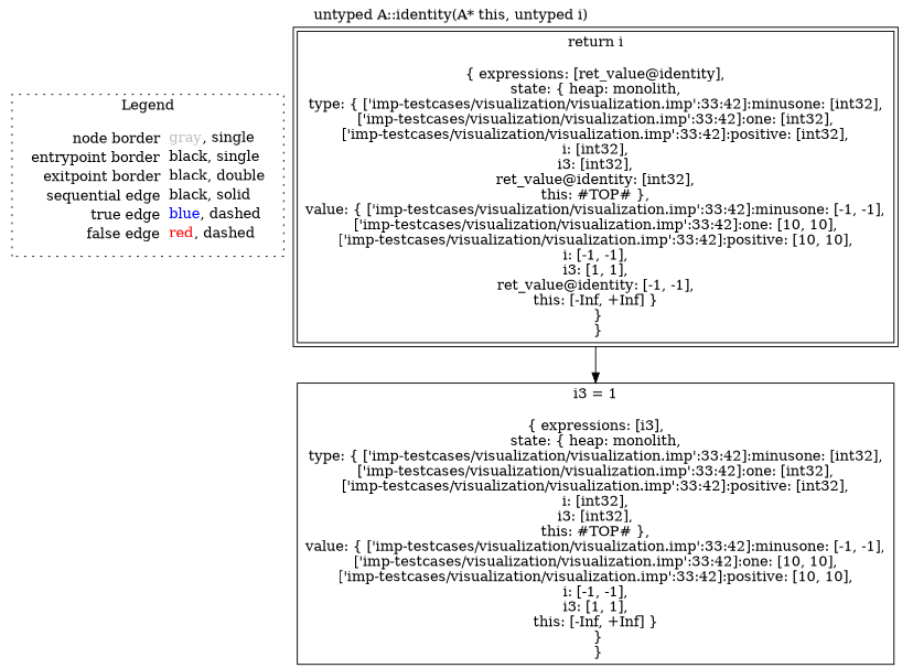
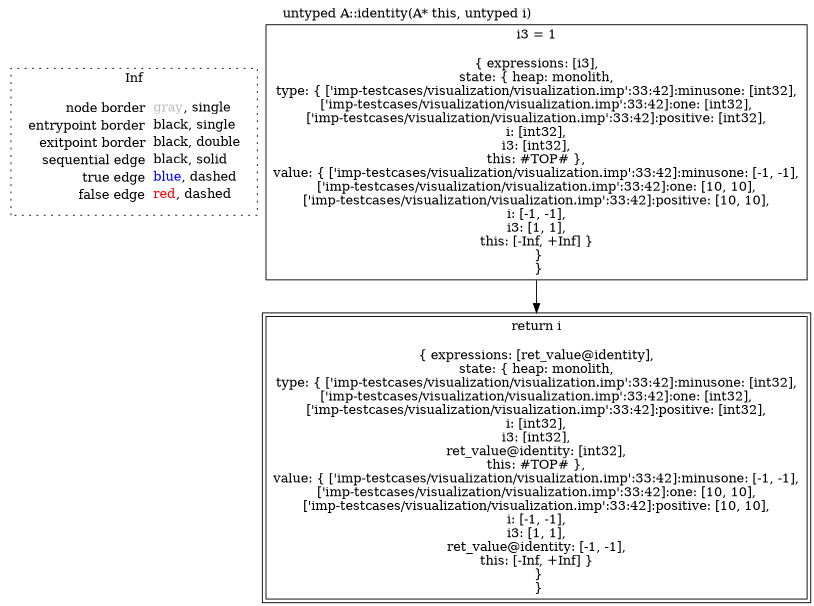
  digraph {
    label="untyped A::identity(A* this, untyped i)"
    labelloc=t
    node [shape=rect color=black]
    n1 [label=<<table border="0" cellpadding="2" cellspacing="0" cellborder="0"><tr><td align="right">node border&nbsp;</td><td align="left"><font color="gray">gray</font>, single</td></tr><tr><td align="right">entrypoint border&nbsp;</td><td align="left"><font color="black">black</font>, single</td></tr><tr><td align="right">exitpoint border&nbsp;</td><td align="left"><font color="black">black</font>, double</td></tr><tr><td align="right">sequential edge&nbsp;</td><td align="left"><font color="black">black</font>, solid</td></tr><tr><td align="right">true edge&nbsp;</td><td align="left"><font color="blue">blue</font>, dashed</td></tr><tr><td align="right">false edge&nbsp;</td><td align="left"><font color="red">red</font>, dashed</td></tr></table>> shape=plaintext color=""]
    n2 [label=<i3 = 1<BR/><BR/>{ expressions: [i3],<BR/>state: { heap: monolith,<BR/>type: { ['imp-testcases/visualization/visualization.imp':33:42]:minusone: [int32],<BR/>['imp-testcases/visualization/visualization.imp':33:42]:one: [int32],<BR/>['imp-testcases/visualization/visualization.imp':33:42]:positive: [int32],<BR/>i: [int32],<BR/>i3: [int32],<BR/>this: #TOP# },<BR/>value: { ['imp-testcases/visualization/visualization.imp':33:42]:minusone: [-1, -1],<BR/>['imp-testcases/visualization/visualization.imp':33:42]:one: [10, 10],<BR/>['imp-testcases/visualization/visualization.imp':33:42]:positive: [10, 10],<BR/>i: [-1, -1],<BR/>i3: [1, 1],<BR/>this: [-Inf, +Inf] }<BR/> }<BR/> }<BR/>>]
    n3 [label=<return i<BR/><BR/>{ expressions: [ret_value@identity],<BR/>state: { heap: monolith,<BR/>type: { ['imp-testcases/visualization/visualization.imp':33:42]:minusone: [int32],<BR/>['imp-testcases/visualization/visualization.imp':33:42]:one: [int32],<BR/>['imp-testcases/visualization/visualization.imp':33:42]:positive: [int32],<BR/>i: [int32],<BR/>i3: [int32],<BR/>ret_value@identity: [int32],<BR/>this: #TOP# },<BR/>value: { ['imp-testcases/visualization/visualization.imp':33:42]:minusone: [-1, -1],<BR/>['imp-testcases/visualization/visualization.imp':33:42]:one: [10, 10],<BR/>['imp-testcases/visualization/visualization.imp':33:42]:positive: [10, 10],<BR/>i: [-1, -1],<BR/>i3: [1, 1],<BR/>ret_value@identity: [-1, -1],<BR/>this: [-Inf, +Inf] }<BR/> }<BR/> }<BR/>> peripheries=2]
    subgraph cluster_1 {
-     label=Legend
+     label=Inf
      style=dotted
      n1
    }
-   n3 -> n2 [color=black]
+   n2 -> n3 [color=black]
  }
